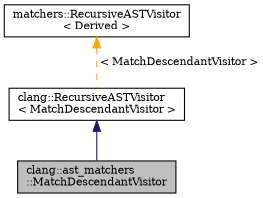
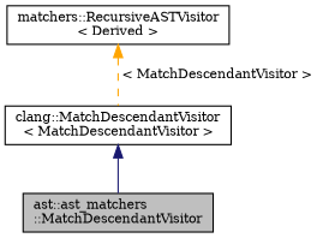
  digraph {
    fontname="DejaVu Serif"
    node [color=black fontname="DejaVu Serif" fontsize=10 shape=record]
    edge [dir=back fontname="DejaVu Serif" fontsize=10 labelfontname=Helvetica labelfontsize=10]
-   n1 [fillcolor=grey75 fontcolor=black height=0.2 label="clang::ast_matchers\l::MatchDescendantVisitor" style=filled width=0.4]
-   n2 [height=0.2 label="clang::RecursiveASTVisitor\l\< MatchDescendantVisitor \>" width=0.4]
+   n1 [fillcolor=grey75 fontcolor=black height=0.2 label="ast::ast_matchers\l::MatchDescendantVisitor" style=filled width=0.4]
+   n2 [height=0.2 label="clang::MatchDescendantVisitor\l\< MatchDescendantVisitor \>" width=0.4]
    n3 [height=0.2 label="matchers::RecursiveASTVisitor\l\< Derived \>" width=0.4]
    n2 -> n1 [color=midnightblue style=solid]
    n3 -> n2 [color=orange label=" \< MatchDescendantVisitor \>" style=dashed]
  }
